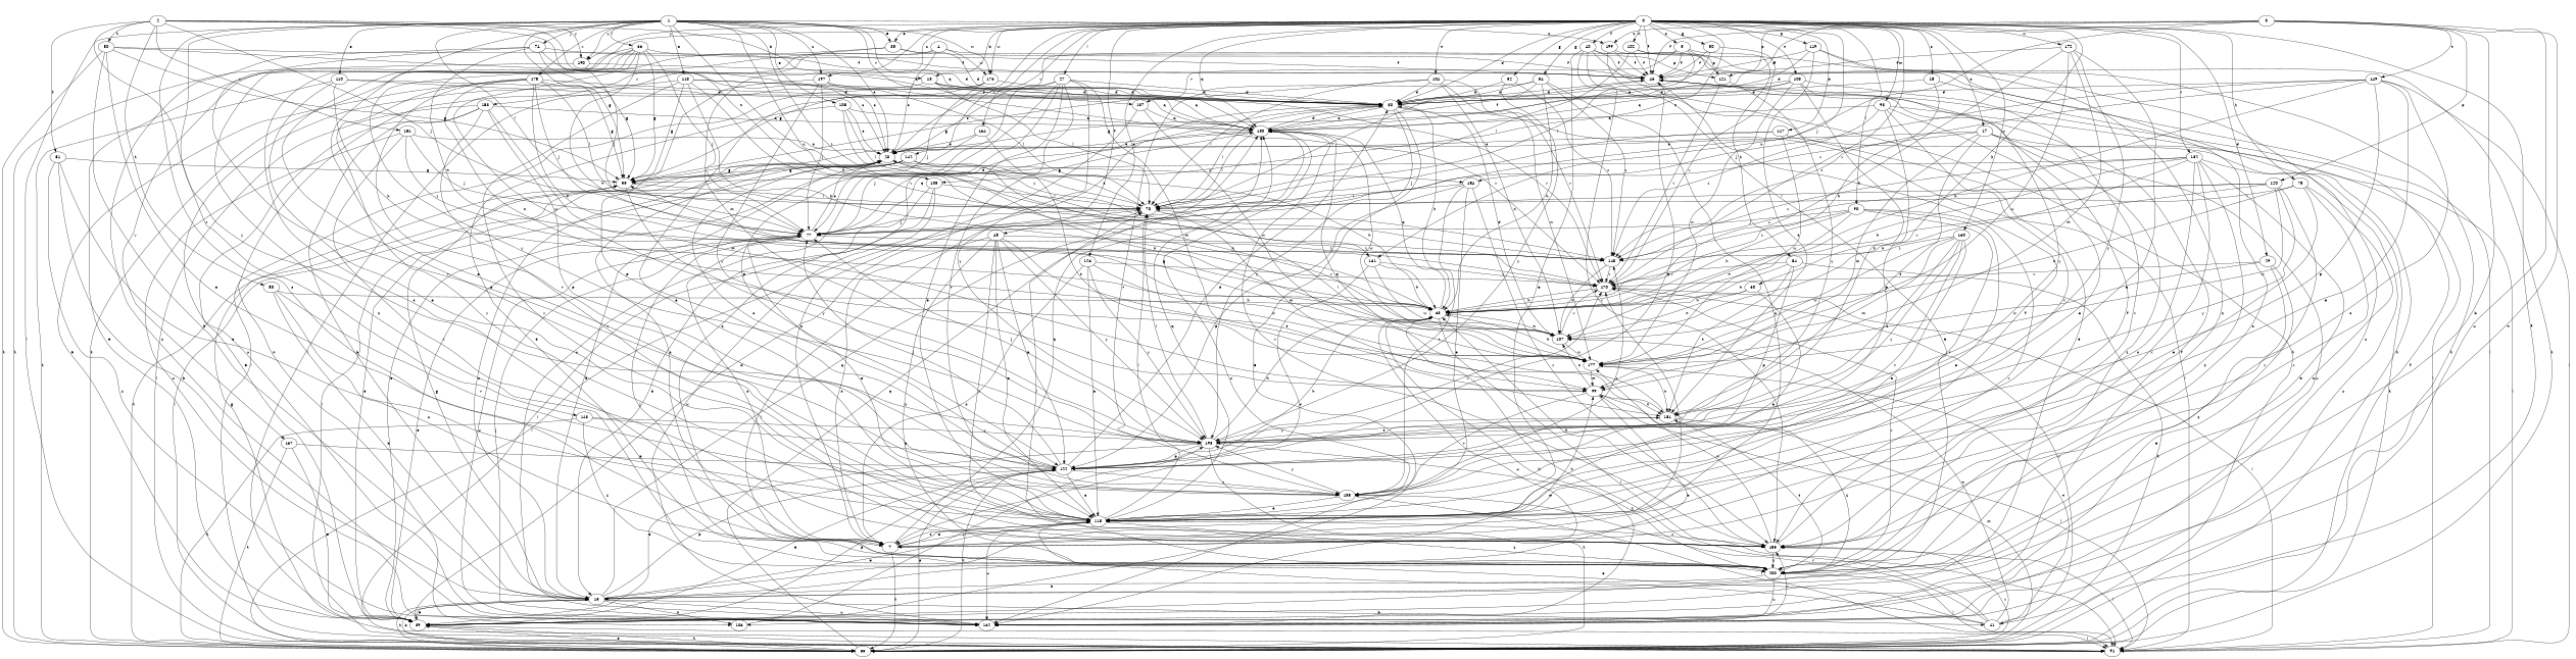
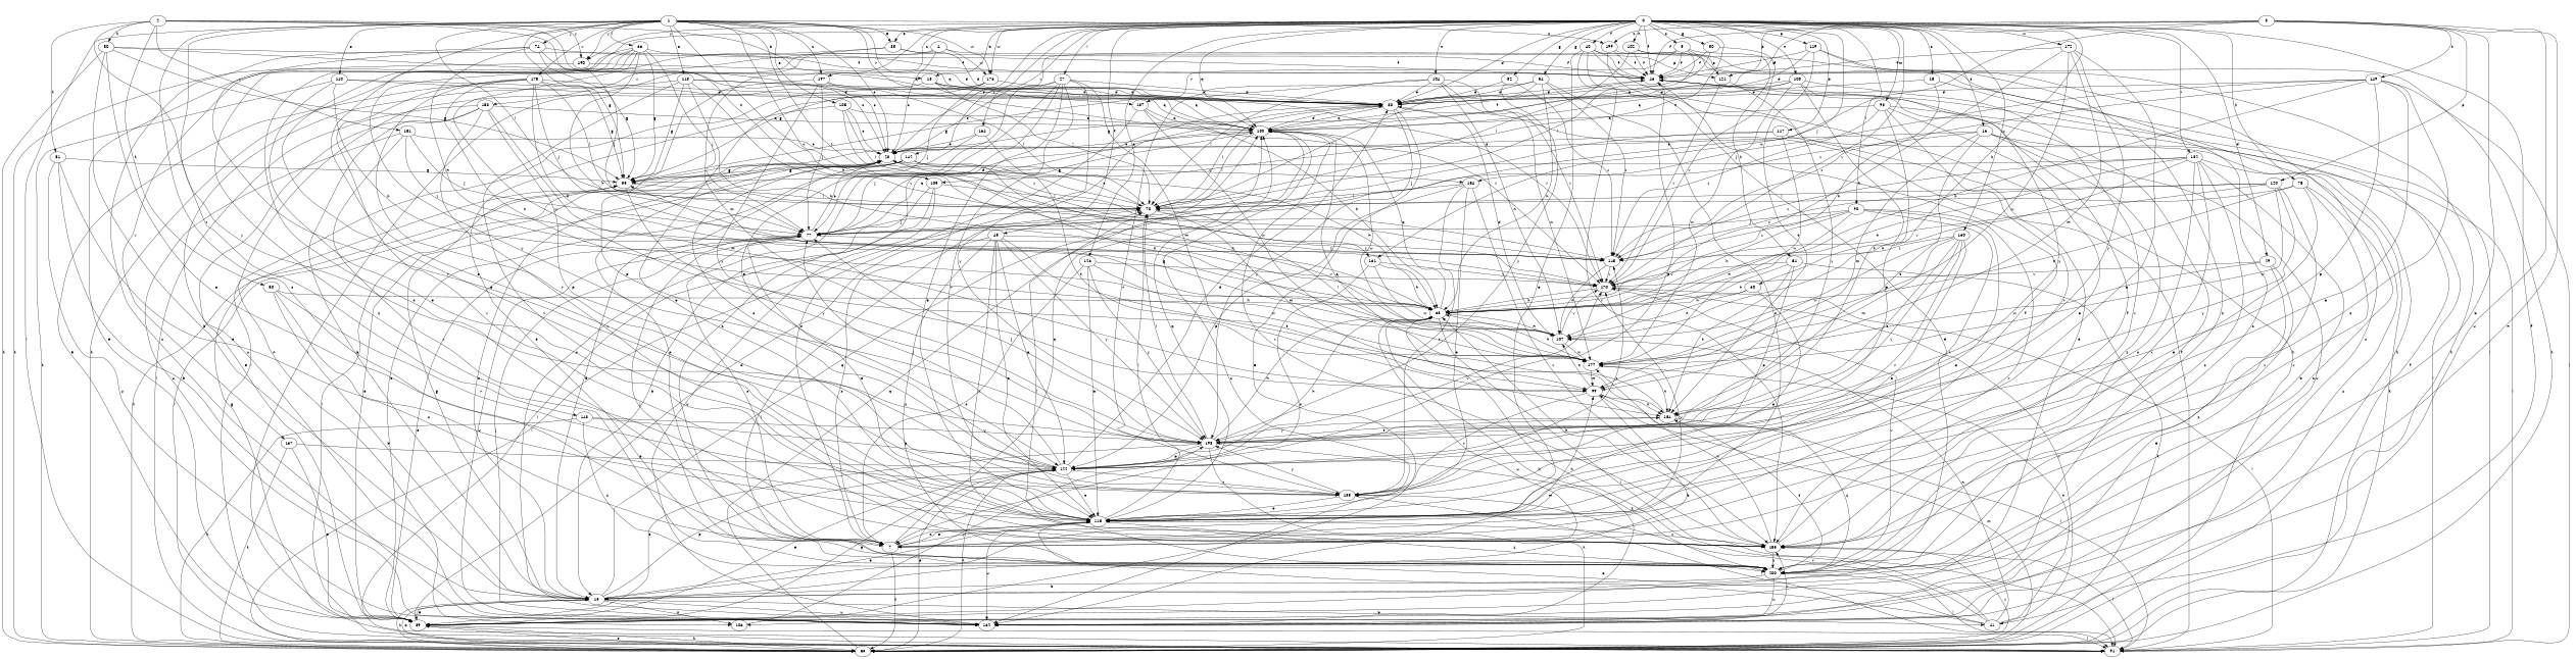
  strict digraph {
    fontname=Lato
    node [fontname=Lato]
    edge [fontname=Lato]
    0
    5
    13
-   16 [label=17]
+   16
    18
    23
    29
    30
    35
    40
    41
    45
    46
    50
    52
    54
    60
    78
    n19 [label=27]
    90
    93
    99
    102
    103
    104
    105
    117
    119
    126
    130
    132
    142
    160
    161
    164
    167
    170
    172
    176
    190
    197
    55
    70
    137
    121
    84
    106
    91
    162
    154
    184
    200
    63
    7
    85
    107
    39
    177
    193
    115
    185
    138
    145
    122
    77
    15
    1
    66
    74
    108
    110
    113
    143
    178
    199
    2
    80
    81
    83
    181
    3
    120
    149
    4
    183
    0 -> 5 [label=a]
    0 -> 13 [label=b]
    0 -> 16 [label=c]
    0 -> 18 [label=c]
    0 -> 23 [label=c]
    0 -> 29 [label=d]
    0 -> 30 [label=d]
    0 -> 35 [label=e]
    0 -> 40 [label=f]
    0 -> 41 [label=f]
    0 -> 45 [label=f]
    0 -> 46 [label=f]
    0 -> 50 [label=g]
    0 -> 52 [label=g]
    0 -> 54 [label=g]
    0 -> 60 [label=h]
    0 -> 78 [label=k]
    0 -> n19 [label=l]
    0 -> 90 [label=l]
    0 -> 93 [label=m]
    0 -> 99 [label=m]
    0 -> 102 [label=n]
    0 -> 103 [label=n]
    0 -> 104 [label=n]
    0 -> 105 [label=n]
    0 -> 117 [label=p]
    0 -> 119 [label=p]
    0 -> 126 [label=q]
    0 -> 130 [label=q]
    0 -> 132 [label=r]
    0 -> 142 [label=s]
    0 -> 160 [label=u]
    0 -> 161 [label=u]
    0 -> 164 [label=v]
    0 -> 167 [label=v]
    0 -> 170 [label=v]
    0 -> 172 [label=w]
    0 -> 176 [label=w]
    0 -> 190 [label=y]
    0 -> 197 [label=z]
    5 -> 46 [label=f]
    5 -> 55 [label=g]
    5 -> 70 [label=i]
    5 -> 137 [label=r]
    5 -> 121 [label=p]
    5 -> 84 [label=k]
    13 -> 30 [label=d]
    13 -> 130 [label=q]
    13 -> 170 [label=v]
    13 -> 70 [label=i]
    13 -> 106 [label=n]
    16 -> 23 [label=c]
    16 -> 99 [label=m]
    16 -> 91 [label=l]
    16 -> 162 [label=u]
    16 -> 154 [label=t]
    16 -> 184 [label=x]
    16 -> 200 [label=z]
    18 -> 30 [label=d]
    18 -> 200 [label=z]
    18 -> 63 [label=h]
    23 -> 55 [label=g]
    23 -> 91 [label=l]
    23 -> 184 [label=x]
    23 -> 7 [label=a]
    23 -> 85 [label=k]
    23 -> 107 [label=n]
    29 -> 170 [label=v]
    29 -> 200 [label=z]
    29 -> 39 [label=e]
    29 -> 177 [label=w]
    30 -> 130 [label=q]
    30 -> 70 [label=i]
    30 -> 91 [label=l]
    30 -> 39 [label=e]
    30 -> 193 [label=y]
    35 -> 30 [label=d]
    35 -> 46 [label=f]
    35 -> 85 [label=k]
    35 -> 193 [label=y]
    40 -> 46 [label=f]
    40 -> 91 [label=l]
    40 -> 85 [label=k]
    40 -> 39 [label=e]
    40 -> 115 [label=o]
    40 -> 185 [label=x]
    41 -> 170 [label=v]
    41 -> 70 [label=i]
    41 -> 63 [label=h]
    41 -> 107 [label=n]
    41 -> 177 [label=n]
    41 -> 115 [label=o]
    41 -> 138 [label=r]
    45 -> 154 [label=t]
    45 -> 200 [label=z]
    45 -> 7 [label=a]
    45 -> 193 [label=y]
    45 -> 115 [label=o]
    45 -> 185 [label=x]
    45 -> 145 [label=s]
    45 -> 122 [label=p]
    46 -> 30 [label=d]
    46 -> 122 [label=p]
    50 -> 46 [label=f]
    50 -> 130 [label=q]
    50 -> 170 [label=v]
    52 -> 30 [label=d]
    52 -> 193 [label=y]
    52 -> 145 [label=s]
    54 -> 30 [label=d]
    54 -> 55 [label=g]
    54 -> 70 [label=i]
    54 -> 63 [label=h]
    54 -> 7 [label=a]
    54 -> 145 [label=s]
    60 -> 63 [label=h]
    60 -> 107 [label=n]
    60 -> 115 [label=o]
    78 -> 70 [label=i]
    78 -> 200 [label=z]
    78 -> 107 [label=n]
    78 -> 115 [label=o]
    78 -> 185 [label=x]
    n19 -> 23 [label=c]
    n19 -> 30 [label=d]
    n19 -> 99 [label=m]
    n19 -> 162 [label=u]
    n19 -> 200 [label=z]
    n19 -> 193 [label=y]
    n19 -> 115 [label=o]
    n19 -> 138 [label=r]
    n19 -> 122 [label=p]
    90 -> 63 [label=h]
    90 -> 107 [label=n]
    90 -> 115 [label=o]
    90 -> 185 [label=x]
    90 -> 138 [label=r]
    90 -> 145 [label=s]
    90 -> 77 [label=j]
    93 -> 130 [label=q]
    93 -> 91 [label=l]
    93 -> 115 [label=o]
    93 -> 138 [label=r]
    93 -> 145 [label=s]
    93 -> 122 [label=p]
    99 -> 91 [label=l]
    99 -> 154 [label=t]
    99 -> 107 [label=n]
    99 -> 138 [label=r]
    99 -> 15 [label=b]
    102 -> 46 [label=f]
    102 -> 70 [label=i]
    102 -> 200 [label=z]
    102 -> 85 [label=k]
    103 -> 30 [label=d]
    103 -> 130 [label=q]
    103 -> 55 [label=g]
    103 -> 154 [label=t]
    103 -> 177 [label=w]
    103 -> 193 [label=y]
    103 -> 185 [label=x]
    104 -> 30 [label=d]
    104 -> 170 [label=v]
    104 -> 70 [label=i]
    104 -> 107 [label=n]
    104 -> 177 [label=w]
    104 -> 138 [label=r]
    105 -> 70 [label=i]
    105 -> 91 [label=l]
    105 -> 162 [label=u]
    105 -> 15 [label=b]
    117 -> 23 [label=c]
    117 -> 85 [label=k]
    117 -> 177 [label=w]
    117 -> 77 [label=j]
    119 -> 30 [label=d]
    119 -> 46 [label=f]
    119 -> 162 [label=u]
    119 -> 154 [label=t]
    119 -> 85 [label=k]
    126 -> 170 [label=v]
    126 -> 7 [label=a]
    126 -> 177 [label=w]
    126 -> 193 [label=y]
    126 -> 115 [label=o]
    130 -> 23 [label=c]
    130 -> 30 [label=d]
    130 -> 46 [label=f]
    130 -> 70 [label=i]
    130 -> 162 [label=u]
    130 -> 177 [label=w]
    130 -> 185 [label=x]
    130 -> 77 [label=j]
    132 -> 55 [label=g]
    132 -> 162 [label=u]
    132 -> 200 [label=z]
    132 -> 63 [label=h]
    132 -> 7 [label=a]
    132 -> 107 [label=n]
    132 -> 185 [label=x]
    132 -> 145 [label=s]
    132 -> 15 [label=b]
    142 -> 55 [label=g]
    142 -> 91 [label=l]
    142 -> 63 [label=h]
    142 -> 107 [label=n]
    142 -> 39 [label=e]
    142 -> 15 [label=b]
    160 -> 99 [label=m]
    160 -> 154 [label=t]
    160 -> 177 [label=w]
    160 -> 193 [label=y]
    160 -> 115 [label=o]
    160 -> 138 [label=r]
    160 -> 145 [label=s]
    161 -> 170 [label=v]
    161 -> 63 [label=h]
    161 -> 7 [label=a]
    161 -> 177 [label=w]
    164 -> 23 [label=c]
    164 -> 154 [label=t]
    164 -> 39 [label=e]
    167 -> 85 [label=k]
    167 -> 39 [label=e]
    167 -> 122 [label=p]
    170 -> 91 [label=l]
    170 -> 63 [label=h]
    172 -> 46 [label=f]
    172 -> 99 [label=m]
    172 -> 63 [label=h]
    172 -> 177 [label=w]
    172 -> 193 [label=y]
    172 -> 115 [label=o]
    176 -> 30 [label=d]
    176 -> 91 [label=l]
    176 -> 115 [label=o]
    176 -> 77 [label=j]
    190 -> 30 [label=d]
    190 -> 85 [label=k]
    190 -> 77 [label=j]
    197 -> 30 [label=d]
    197 -> 170 [label=v]
    197 -> 193 [label=y]
    197 -> 122 [label=p]
    197 -> 77 [label=j]
    55 -> 70 [label=i]
    55 -> 193 [label=y]
    70 -> 23 [label=c]
    70 -> 99 [label=m]
    70 -> 77 [label=j]
    137 -> 130 [label=q]
-   30 -> 63 [label=h]
+   137 -> 63 [label=h]
    137 -> 7 [label=a]
    137 -> 177 [label=w]
    121 -> 170 [label=v]
    121 -> 193 [label=y]
    84 -> 170 [label=v]
    84 -> 154 [label=t]
    84 -> 63 [label=h]
    84 -> 85 [label=k]
    84 -> 122 [label=p]
    106 -> 193 [label=y]
    162 -> 63 [label=h]
    162 -> 185 [label=x]
    162 -> 77 [label=j]
    154 -> 130 [label=q]
    154 -> 200 [label=z]
    154 -> 193 [label=y]
    184 -> 70 [label=i]
    184 -> 115 [label=o]
    184 -> 185 [label=x]
    184 -> 138 [label=r]
    184 -> 122 [label=p]
    200 -> 170 [label=v]
    200 -> 70 [label=i]
    200 -> 91 [label=l]
    200 -> 162 [label=u]
    200 -> 154 [label=t]
    200 -> 77 [label=j]
    200 -> 15 [label=b]
    63 -> 130 [label=q]
    63 -> 91 [label=l]
    63 -> 162 [label=u]
    63 -> 107 [label=n]
    7 -> 46 [label=f]
    7 -> 130 [label=q]
    7 -> 170 [label=v]
    7 -> 85 [label=k]
    7 -> 115 [label=o]
    85 -> 46 [label=f]
    85 -> 99 [label=m]
    85 -> 130 [label=q]
    85 -> 70 [label=i]
    85 -> 39 [label=e]
    85 -> 185 [label=x]
    85 -> 122 [label=p]
    85 -> 15 [label=b]
    107 -> 30 [label=d]
    107 -> 170 [label=v]
    107 -> 55 [label=g]
    107 -> 177 [label=w]
    39 -> 30 [label=d]
    39 -> 46 [label=f]
    39 -> 55 [label=g]
    39 -> 91 [label=l]
    39 -> 85 [label=k]
    39 -> 122 [label=p]
    177 -> 99 [label=m]
    177 -> 70 [label=i]
    177 -> 154 [label=t]
    177 -> 63 [label=h]
    193 -> 70 [label=i]
    193 -> 154 [label=t]
    193 -> 200 [label=z]
    193 -> 63 [label=h]
    193 -> 85 [label=k]
    193 -> 39 [label=e]
    193 -> 122 [label=p]
    193 -> 77 [label=j]
    115 -> 130 [label=q]
    115 -> 70 [label=i]
    115 -> 162 [label=u]
    115 -> 200 [label=z]
    115 -> 7 [label=a]
    115 -> 185 [label=x]
    185 -> 46 [label=f]
    185 -> 91 [label=l]
    185 -> 200 [label=z]
    185 -> 63 [label=h]
    185 -> 177 [label=w]
    138 -> 91 [label=l]
    138 -> 193 [label=y]
    138 -> 115 [label=o]
    138 -> 145 [label=s]
    145 -> 170 [label=v]
    145 -> 107 [label=n]
    122 -> 23 [label=c]
    122 -> 30 [label=d]
    122 -> 170 [label=v]
    122 -> 63 [label=h]
    122 -> 85 [label=k]
    122 -> 39 [label=e]
    122 -> 115 [label=o]
    122 -> 138 [label=r]
    122 -> 77 [label=j]
    77 -> 23 [label=c]
    77 -> 30 [label=d]
    77 -> 130 [label=q]
    77 -> 162 [label=u]
    77 -> 7 [label=a]
    77 -> 39 [label=e]
    77 -> 115 [label=o]
    77 -> 145 [label=s]
    15 -> 23 [label=c]
    15 -> 41 [label=b]
    15 -> 99 [label=m]
    15 -> 130 [label=q]
    15 -> 55 [label=g]
    15 -> 106 [label=n]
    15 -> 162 [label=u]
    15 -> 85 [label=k]
    15 -> 39 [label=e]
    15 -> 115 [label=o]
    15 -> 122 [label=p]
    1 -> 23 [label=c]
    1 -> 35 [label=e]
    1 -> 130 [label=q]
    1 -> 161 [label=u]
    1 -> 176 [label=w]
    1 -> 190 [label=y]
    1 -> 197 [label=z]
    1 -> 55 [label=g]
    1 -> 70 [label=i]
    1 -> 137 [label=r]
    1 -> 91 [label=l]
    1 -> 63 [label=h]
    1 -> 7 [label=a]
    1 -> 115 [label=o]
    1 -> 145 [label=s]
    1 -> 66 [label=i]
    1 -> 74 [label=j]
    1 -> 108 [label=o]
    1 -> 110 [label=o]
    1 -> 113 [label=o]
    1 -> 143 [label=s]
    1 -> 178 [label=x]
    1 -> 199 [label=z]
    66 -> 46 [label=f]
    66 -> 55 [label=g]
    66 -> 200 [label=z]
    66 -> 63 [label=h]
    66 -> 7 [label=a]
    66 -> 39 [label=e]
    66 -> 177 [label=w]
    66 -> 115 [label=o]
    66 -> 77 [label=j]
    74 -> 23 [label=c]
    74 -> 46 [label=f]
    74 -> 170 [label=n]
    74 -> 55 [label=g]
    74 -> 162 [label=u]
    74 -> 138 [label=r]
    108 -> 23 [label=c]
    108 -> 130 [label=q]
    108 -> 70 [label=i]
    108 -> 200 [label=e]
    108 -> 145 [label=s]
    110 -> 30 [label=d]
    110 -> 130 [label=q]
    110 -> 63 [label=h]
    110 -> 85 [label=k]
    110 -> 115 [label=o]
    113 -> 30 [label=d]
    113 -> 170 [label=v]
    113 -> 55 [label=g]
    113 -> 70 [label=i]
    113 -> 162 [label=u]
    113 -> 63 [label=h]
    113 -> 185 [label=x]
    143 -> 200 [label=z]
    143 -> 85 [label=k]
    143 -> 193 [label=y]
    143 -> 122 [label=p]
    178 -> 30 [label=d]
    178 -> 55 [label=g]
    178 -> 70 [label=i]
    178 -> 63 [label=h]
    178 -> 107 [label=n]
    178 -> 39 [label=e]
    178 -> 185 [label=x]
    178 -> 138 [label=r]
    178 -> 77 [label=j]
    199 -> 46 [label=f]
    199 -> 85 [label=k]
    199 -> 39 [label=e]
    2 -> 13 [label=b]
    2 -> 105 [label=n]
    2 -> 130 [label=q]
    2 -> 190 [label=y]
    2 -> 193 [label=y]
-   2 -> 77 [label=j]
    2 -> 80 [label=k]
    2 -> 81 [label=k]
    2 -> 83 [label=k]
    2 -> 181 [label=x]
    80 -> 23 [label=c]
    80 -> 46 [label=f]
    80 -> 55 [label=g]
    80 -> 85 [label=k]
    80 -> 115 [label=o]
    80 -> 15 [label=b]
    81 -> 55 [label=g]
    81 -> 162 [label=u]
    81 -> 115 [label=o]
    81 -> 15 [label=b]
    83 -> 63 [label=h]
    83 -> 7 [label=a]
    83 -> 138 [label=r]
    83 -> 15 [label=b]
    181 -> 23 [label=c]
    181 -> 162 [label=u]
    181 -> 185 [label=x]
    181 -> 145 [label=s]
    181 -> 77 [label=j]
    3 -> 30 [label=d]
    3 -> 46 [label=f]
    3 -> 121 [label=p]
    3 -> 106 [label=n]
    3 -> 162 [label=u]
    3 -> 77 [label=j]
    3 -> 15 [label=b]
    3 -> 199 [label=z]
    3 -> 120 [label=p]
    3 -> 149 [label=t]
    120 -> 170 [label=v]
    120 -> 70 [label=i]
    120 -> 177 [label=w]
    120 -> 193 [label=y]
    120 -> 185 [label=x]
    120 -> 145 [label=s]
    149 -> 30 [label=d]
    149 -> 91 [label=l]
    149 -> 63 [label=h]
    149 -> 7 [label=a]
    149 -> 115 [label=o]
    149 -> 145 [label=s]
    149 -> 122 [label=p]
    149 -> 77 [label=j]
    4 -> 23 [label=c]
    4 -> 176 [label=w]
    4 -> 121 [label=p]
    4 -> 91 [label=l]
    4 -> 183 [label=x]
    183 -> 99 [label=m]
    183 -> 130 [label=q]
    183 -> 91 [label=l]
    183 -> 39 [label=e]
    183 -> 185 [label=x]
    183 -> 122 [label=p]
    183 -> 15 [label=b]
  }
